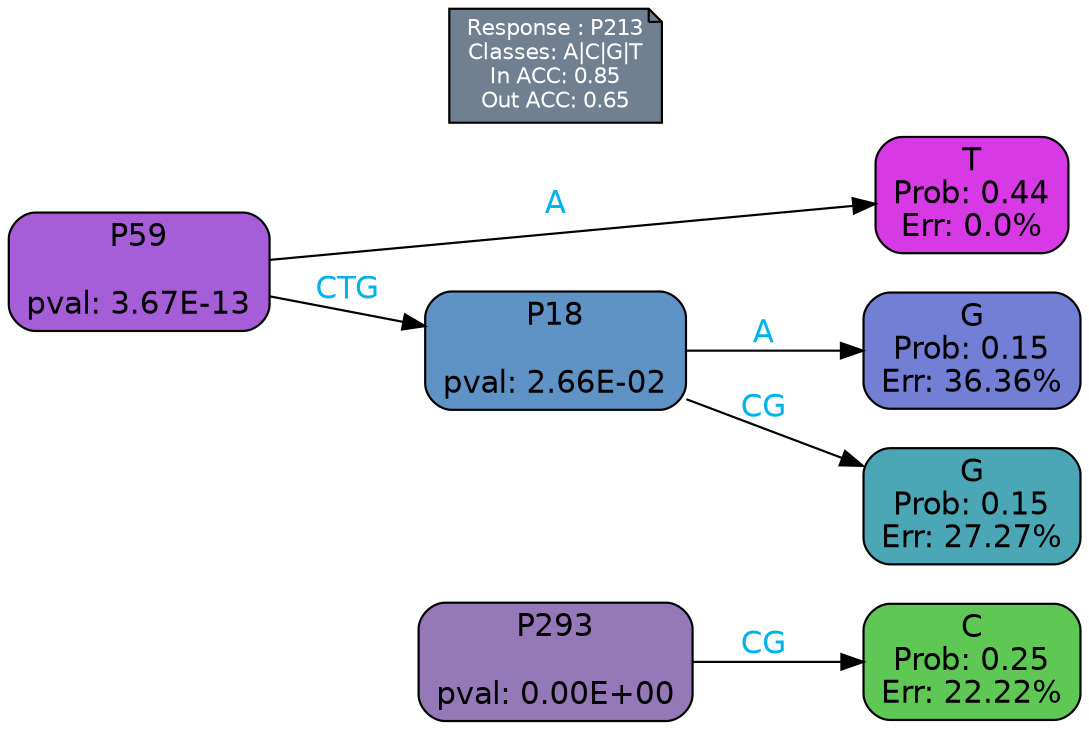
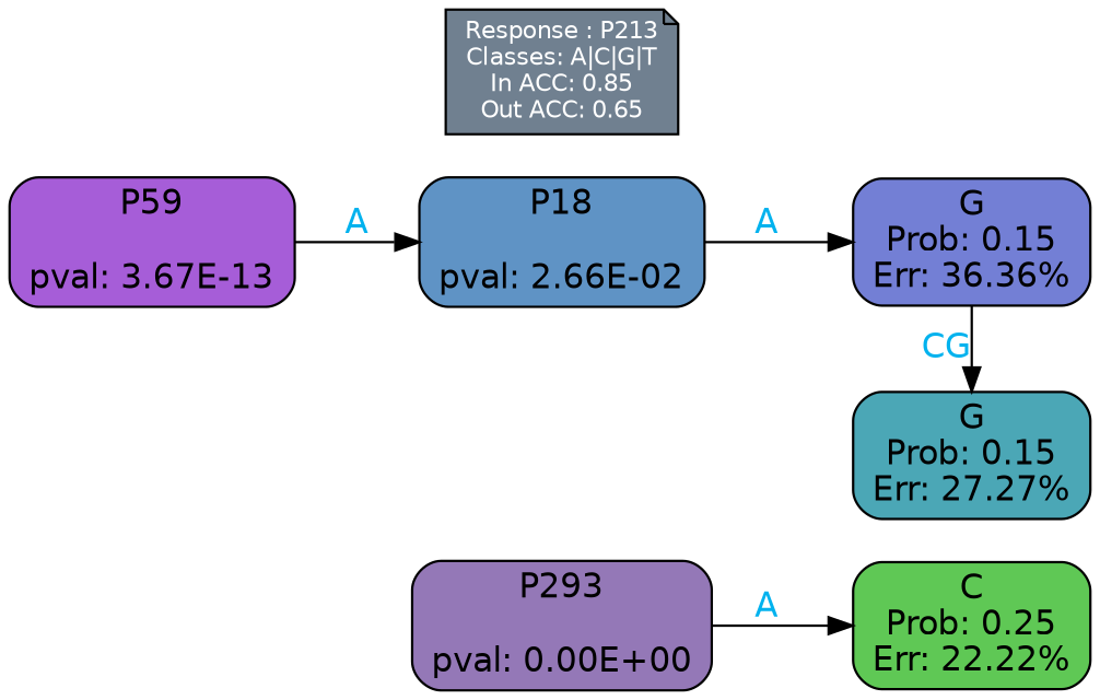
  digraph {
    rankdir=LR
    ranksep=equally
    splines=polylines
    node [color=black fontname=helvetica shape=box style="filled, rounded"]
    edge [fontcolor=deepskyblue2 fontname=helvetica]
    n1 [fillcolor="#5fc855" label="C\nProb: 0.25\nErr: 22.22%"]
-   n2 [fillcolor="#d739e5" label="T\nProb: 0.44\nErr: 0.0%"]
    n3 [fillcolor="#737fd5" label="G\nProb: 0.15\nErr: 36.36%"]
    n4 [fillcolor="#4ba7b6" label="G\nProb: 0.15\nErr: 27.27%"]
    n5 [align=left fillcolor=slategray fontcolor=white fontsize=10 label="Response : P213\nClasses: A|C|G|T\nIn ACC: 0.85\nOut ACC: 0.65\n" shape=note style=filled]
    n6 [fillcolor="#9478b7" label="P293\n\npval: 0.00E+00"]
    n7 [fillcolor="#a65dd8" label="P59\n\npval: 3.67E-13"]
    n8 [fillcolor="#5f93c5" label="P18\n\npval: 2.66E-02"]
    subgraph sub_1 {
      rank=same
      n1
-     n2
      n3
      n4
    }
    subgraph sub_2 {
      rank=same
      n5
      n6
    }
-   n6 -> n1 [label=CG]
-   n7 -> n2 [label=A]
-   n7 -> n8 [label=CTG]
+   n6 -> n1 [label=A]
+   n7 -> n8 [label=A]
    n8 -> n3 [label=A]
-   n8 -> n4 [label=CG]
+   n3 -> n4 [label=CG]
  }
